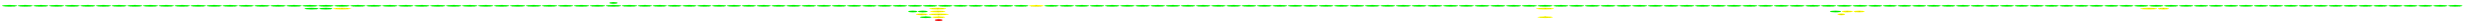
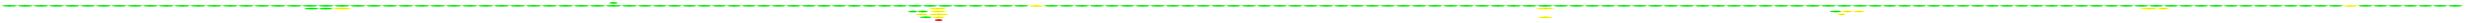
  digraph {
    fontname="Noto Serif"
    rankdir=BT
    node [color=darkgreen fillcolor=green fontname="Noto Serif" style=filled]
    edge [fontname="Noto Serif"]
    n1 [label="<spriteset>\nss_tail_light_16px_unflipped"]
    n2 [color=brown label="<spriteset>\nss_tail_light_16px_flipped"]
    n3 [label="<spriteset>\nss_tail_light_empty_unflipped"]
    n4 [color=brown fillcolor=yellow label="<switch>\nswitch_graphics_layer_tail_light_16px"]
    n5 [color=brown label="<switch>\nswitch_cargo_capacity_by_cargo_0"]
    n6 [fillcolor=yellow label="<switch>\nswitch_cargo_capacity_by_cargo_1"]
    n7 [color=brown fillcolor=yellow label="<switch>\nswitch_cargo_capacity_by_cargo_2"]
    n8 [fillcolor=yellow label="<switch>\nswitch_cargo_capacity_by_cargo_3"]
    n9 [fillcolor=yellow label="<switch>\nswitch_cargo_capacity"]
    n10 [label="<spriteset>\nopen_car_pony_gen_1A_ss_empty_unflipped"]
    n11 [color=brown label="<spriteset>\nopen_car_pony_gen_1A_ss_loading_0_unflipped"]
    n12 [color=brown label="<spriteset>\nopen_car_pony_gen_1A_ss_loaded_0_unflipped"]
    n13 [label="<spriteset>\nopen_car_pony_gen_1A_ss_loading_1_unflipped"]
    n14 [label="<spriteset>\nopen_car_pony_gen_1A_ss_loaded_1_unflipped"]
    n15 [label="<spriteset>\nopen_car_pony_gen_1A_ss_loading_2_unflipped"]
    n16 [label="<spriteset>\nopen_car_pony_gen_1A_ss_loaded_2_unflipped"]
    n17 [label="<spriteset>\nopen_car_pony_gen_1A_ss_loading_3_unflipped"]
    n18 [color=brown label="<spriteset>\nopen_car_pony_gen_1A_ss_loaded_3_unflipped"]
    n19 [color=brown label="<spriteset>\nopen_car_pony_gen_1A_ss_loading_4_unflipped"]
    n20 [label="<spriteset>\nopen_car_pony_gen_1A_ss_loaded_4_unflipped"]
    n21 [color=brown label="<spriteset>\nopen_car_pony_gen_1A_ss_loading_5_unflipped"]
    n22 [label="<spriteset>\nopen_car_pony_gen_1A_ss_loaded_5_unflipped"]
    n23 [label="<spriteset>\nopen_car_pony_gen_1A_ss_loading_6_unflipped"]
    n24 [color=brown label="<spriteset>\nopen_car_pony_gen_1A_ss_loaded_6_unflipped"]
    n25 [color=brown label="<spriteset>\nopen_car_pony_gen_1A_ss_loading_7_unflipped"]
    n26 [label="<spriteset>\nopen_car_pony_gen_1A_ss_loaded_7_unflipped"]
    n27 [label="<spriteset>\nopen_car_pony_gen_1A_ss_loading_8_unflipped"]
    n28 [color=brown label="<spriteset>\nopen_car_pony_gen_1A_ss_loaded_8_unflipped"]
    n29 [label="<spriteset>\nopen_car_pony_gen_1A_ss_loading_9_unflipped"]
    n30 [color=brown label="<spriteset>\nopen_car_pony_gen_1A_ss_loaded_9_unflipped"]
    n31 [color=brown label="<spriteset>\nopen_car_pony_gen_1A_ss_loading_10_unflipped"]
    n32 [color=brown label="<spriteset>\nopen_car_pony_gen_1A_ss_loaded_10_unflipped"]
    n33 [label="<spriteset>\nopen_car_pony_gen_1A_ss_loading_11_unflipped"]
    n34 [label="<spriteset>\nopen_car_pony_gen_1A_ss_loaded_11_unflipped"]
    n35 [color=brown label="<spriteset>\nopen_car_pony_gen_1A_ss_loading_12_unflipped"]
    n36 [color=brown label="<spriteset>\nopen_car_pony_gen_1A_ss_loaded_12_unflipped"]
    n37 [label="<spriteset>\nopen_car_pony_gen_1A_ss_loading_13_unflipped"]
    n38 [label="<spriteset>\nopen_car_pony_gen_1A_ss_loaded_13_unflipped"]
    n39 [label="<spriteset>\nopen_car_pony_gen_1A_ss_loading_14_unflipped"]
    n40 [label="<spriteset>\nopen_car_pony_gen_1A_ss_loaded_14_unflipped"]
    n41 [label="<spriteset>\nopen_car_pony_gen_1A_ss_loading_15_unflipped"]
    n42 [color=brown label="<spriteset>\nopen_car_pony_gen_1A_ss_loaded_15_unflipped"]
    n43 [color=brown label="<spriteset>\nopen_car_pony_gen_1A_ss_loading_16_unflipped"]
    n44 [color=brown label="<spriteset>\nopen_car_pony_gen_1A_ss_loaded_16_unflipped"]
    n45 [color=brown label="<spriteset>\nopen_car_pony_gen_1A_ss_loading_17_unflipped"]
    n46 [label="<spriteset>\nopen_car_pony_gen_1A_ss_loaded_17_unflipped"]
    n47 [label="<spriteset>\nopen_car_pony_gen_1A_ss_loading_18_unflipped"]
    n48 [label="<spriteset>\nopen_car_pony_gen_1A_ss_loaded_18_unflipped"]
    n49 [color=brown label="<spriteset>\nopen_car_pony_gen_1A_ss_loading_19_unflipped"]
    n50 [label="<spriteset>\nopen_car_pony_gen_1A_ss_loaded_19_unflipped"]
    n51 [color=brown label="<spriteset>\nopen_car_pony_gen_1A_ss_loading_20_unflipped"]
    n52 [label="<spriteset>\nopen_car_pony_gen_1A_ss_loaded_20_unflipped"]
    n53 [label="<spriteset>\nopen_car_pony_gen_1A_ss_loading_21_unflipped"]
    n54 [label="<spriteset>\nopen_car_pony_gen_1A_ss_loaded_21_unflipped"]
    n55 [color=brown label="<spriteset>\nopen_car_pony_gen_1A_ss_loading_22_unflipped"]
    n56 [label="<spriteset>\nopen_car_pony_gen_1A_ss_loaded_22_unflipped"]
    n57 [color=brown label="<spriteset>\nopen_car_pony_gen_1A_ss_loading_23_unflipped"]
    n58 [label="<spriteset>\nopen_car_pony_gen_1A_ss_loaded_23_unflipped"]
    n59 [color=brown label="<spriteset>\nopen_car_pony_gen_1A_ss_loading_24_unflipped"]
    n60 [label="<spriteset>\nopen_car_pony_gen_1A_ss_loaded_24_unflipped"]
    n61 [label="<spriteset>\nopen_car_pony_gen_1A_ss_loading_25_unflipped"]
    n62 [label="<spriteset>\nopen_car_pony_gen_1A_ss_loaded_25_unflipped"]
    n63 [label="<spriteset>\nopen_car_pony_gen_1A_ss_loading_26_unflipped"]
    n64 [color=brown label="<spriteset>\nopen_car_pony_gen_1A_ss_loaded_26_unflipped"]
    n65 [color=brown label="<spriteset>\nopen_car_pony_gen_1A_ss_loading_27_unflipped"]
    n66 [label="<spriteset>\nopen_car_pony_gen_1A_ss_loaded_27_unflipped"]
    n67 [label="<spriteset>\nopen_car_pony_gen_1A_ss_loading_28_unflipped"]
    n68 [label="<spriteset>\nopen_car_pony_gen_1A_ss_loaded_28_unflipped"]
    n69 [color=brown label="<spriteset>\nopen_car_pony_gen_1A_ss_loading_29_unflipped"]
    n70 [color=brown label="<spriteset>\nopen_car_pony_gen_1A_ss_loaded_29_unflipped"]
    n71 [label="<spriteset>\nopen_car_pony_gen_1A_ss_loading_30_unflipped"]
    n72 [color=brown label="<spriteset>\nopen_car_pony_gen_1A_ss_loaded_30_unflipped"]
    n73 [label="<spriteset>\nopen_car_pony_gen_1A_ss_loading_31_unflipped"]
    n74 [color=brown label="<spriteset>\nopen_car_pony_gen_1A_ss_loaded_31_unflipped"]
    n75 [label="<spriteset>\nopen_car_pony_gen_1A_ss_loading_32_unflipped"]
    n76 [label="<spriteset>\nopen_car_pony_gen_1A_ss_loaded_32_unflipped"]
    n77 [color=brown label="<spriteset>\nopen_car_pony_gen_1A_ss_loading_33_unflipped"]
    n78 [label="<spriteset>\nopen_car_pony_gen_1A_ss_loaded_33_unflipped"]
    n79 [label="<spriteset>\nopen_car_pony_gen_1A_ss_loading_34_unflipped"]
    n80 [label="<spriteset>\nopen_car_pony_gen_1A_ss_loaded_34_unflipped"]
    n81 [label="<spriteset>\nopen_car_pony_gen_1A_ss_loading_35_unflipped"]
    n82 [label="<spriteset>\nopen_car_pony_gen_1A_ss_loaded_35_unflipped"]
    n83 [label="<spriteset>\nopen_car_pony_gen_1A_ss_loading_36_unflipped"]
    n84 [color=brown label="<spriteset>\nopen_car_pony_gen_1A_ss_loaded_36_unflipped"]
    n85 [label="<spriteset>\nopen_car_pony_gen_1A_ss_loading_37_unflipped"]
    n86 [color=brown label="<spriteset>\nopen_car_pony_gen_1A_ss_loaded_37_unflipped"]
    n87 [label="<spriteset>\nopen_car_pony_gen_1A_ss_loading_38_unflipped"]
    n88 [color=brown label="<spriteset>\nopen_car_pony_gen_1A_ss_loaded_38_unflipped"]
    n89 [color=brown label="<spriteset>\nopen_car_pony_gen_1A_ss_loading_39_unflipped"]
    n90 [label="<spriteset>\nopen_car_pony_gen_1A_ss_loaded_39_unflipped"]
    n91 [label="<spriteset>\nopen_car_pony_gen_1A_ss_empty_flipped"]
    n92 [label="<spriteset>\nopen_car_pony_gen_1A_ss_loading_0_flipped"]
    n93 [color=brown label="<spriteset>\nopen_car_pony_gen_1A_ss_loaded_0_flipped"]
    n94 [label="<spriteset>\nopen_car_pony_gen_1A_ss_loading_1_flipped"]
    n95 [color=brown label="<spriteset>\nopen_car_pony_gen_1A_ss_loaded_1_flipped"]
    n96 [color=brown label="<spriteset>\nopen_car_pony_gen_1A_ss_loading_2_flipped"]
    n97 [label="<spriteset>\nopen_car_pony_gen_1A_ss_loaded_2_flipped"]
    n98 [label="<spriteset>\nopen_car_pony_gen_1A_ss_loading_3_flipped"]
    n99 [color=brown label="<spriteset>\nopen_car_pony_gen_1A_ss_loaded_3_flipped"]
    n100 [color=brown label="<spriteset>\nopen_car_pony_gen_1A_ss_loading_4_flipped"]
    n101 [label="<spriteset>\nopen_car_pony_gen_1A_ss_loaded_4_flipped"]
    n102 [color=brown label="<spriteset>\nopen_car_pony_gen_1A_ss_loading_5_flipped"]
    n103 [label="<spriteset>\nopen_car_pony_gen_1A_ss_loaded_5_flipped"]
    n104 [color=brown label="<spriteset>\nopen_car_pony_gen_1A_ss_loading_6_flipped"]
    n105 [label="<spriteset>\nopen_car_pony_gen_1A_ss_loaded_6_flipped"]
    n106 [color=brown label="<spriteset>\nopen_car_pony_gen_1A_ss_loading_7_flipped"]
    n107 [label="<spriteset>\nopen_car_pony_gen_1A_ss_loaded_7_flipped"]
    n108 [label="<spriteset>\nopen_car_pony_gen_1A_ss_loading_8_flipped"]
    n109 [label="<spriteset>\nopen_car_pony_gen_1A_ss_loaded_8_flipped"]
    n110 [color=brown label="<spriteset>\nopen_car_pony_gen_1A_ss_loading_9_flipped"]
    n111 [label="<spriteset>\nopen_car_pony_gen_1A_ss_loaded_9_flipped"]
    n112 [label="<spriteset>\nopen_car_pony_gen_1A_ss_loading_10_flipped"]
    n113 [color=brown label="<spriteset>\nopen_car_pony_gen_1A_ss_loaded_10_flipped"]
    n114 [label="<spriteset>\nopen_car_pony_gen_1A_ss_loading_11_flipped"]
    n115 [label="<spriteset>\nopen_car_pony_gen_1A_ss_loaded_11_flipped"]
    n116 [label="<spriteset>\nopen_car_pony_gen_1A_ss_loading_12_flipped"]
    n117 [color=brown label="<spriteset>\nopen_car_pony_gen_1A_ss_loaded_12_flipped"]
    n118 [color=brown label="<spriteset>\nopen_car_pony_gen_1A_ss_loading_13_flipped"]
    n119 [label="<spriteset>\nopen_car_pony_gen_1A_ss_loaded_13_flipped"]
    n120 [color=brown label="<spriteset>\nopen_car_pony_gen_1A_ss_loading_14_flipped"]
    n121 [label="<spriteset>\nopen_car_pony_gen_1A_ss_loaded_14_flipped"]
    n122 [label="<spriteset>\nopen_car_pony_gen_1A_ss_loading_15_flipped"]
    n123 [color=brown label="<spriteset>\nopen_car_pony_gen_1A_ss_loaded_15_flipped"]
    n124 [color=brown label="<spriteset>\nopen_car_pony_gen_1A_ss_loading_16_flipped"]
    n125 [color=brown label="<spriteset>\nopen_car_pony_gen_1A_ss_loaded_16_flipped"]
    n126 [color=brown label="<spriteset>\nopen_car_pony_gen_1A_ss_loading_17_flipped"]
    n127 [label="<spriteset>\nopen_car_pony_gen_1A_ss_loaded_17_flipped"]
    n128 [label="<spriteset>\nopen_car_pony_gen_1A_ss_loading_18_flipped"]
    n129 [color=brown label="<spriteset>\nopen_car_pony_gen_1A_ss_loaded_18_flipped"]
    n130 [label="<spriteset>\nopen_car_pony_gen_1A_ss_loading_19_flipped"]
    n131 [label="<spriteset>\nopen_car_pony_gen_1A_ss_loaded_19_flipped"]
    n132 [label="<spriteset>\nopen_car_pony_gen_1A_ss_loading_20_flipped"]
    n133 [color=brown label="<spriteset>\nopen_car_pony_gen_1A_ss_loaded_20_flipped"]
    n134 [color=brown label="<spriteset>\nopen_car_pony_gen_1A_ss_loading_21_flipped"]
    n135 [label="<spriteset>\nopen_car_pony_gen_1A_ss_loaded_21_flipped"]
    n136 [color=brown label="<spriteset>\nopen_car_pony_gen_1A_ss_loading_22_flipped"]
    n137 [color=brown label="<spriteset>\nopen_car_pony_gen_1A_ss_loaded_22_flipped"]
    n138 [label="<spriteset>\nopen_car_pony_gen_1A_ss_loading_23_flipped"]
    n139 [color=brown label="<spriteset>\nopen_car_pony_gen_1A_ss_loaded_23_flipped"]
    n140 [color=brown label="<spriteset>\nopen_car_pony_gen_1A_ss_loading_24_flipped"]
    n141 [color=brown label="<spriteset>\nopen_car_pony_gen_1A_ss_loaded_24_flipped"]
    n142 [label="<spriteset>\nopen_car_pony_gen_1A_ss_loading_25_flipped"]
    n143 [color=brown label="<spriteset>\nopen_car_pony_gen_1A_ss_loaded_25_flipped"]
    n144 [fillcolor=yellow label="<spriteset>\nopen_car_pony_gen_1A_ss_loading_26_flipped"]
    n145 [color=brown label="<spriteset>\nopen_car_pony_gen_1A_ss_loaded_26_flipped"]
    n146 [label="<spriteset>\nopen_car_pony_gen_1A_ss_loading_27_flipped"]
    n147 [color=brown label="<spriteset>\nopen_car_pony_gen_1A_ss_loaded_27_flipped"]
    n148 [label="<spriteset>\nopen_car_pony_gen_1A_ss_loading_28_flipped"]
    n149 [color=brown label="<spriteset>\nopen_car_pony_gen_1A_ss_loaded_28_flipped"]
    n150 [color=brown label="<spriteset>\nopen_car_pony_gen_1A_ss_loading_29_flipped"]
    n151 [label="<spriteset>\nopen_car_pony_gen_1A_ss_loaded_29_flipped"]
    n152 [label="<spriteset>\nopen_car_pony_gen_1A_ss_loading_30_flipped"]
    n153 [label="<spriteset>\nopen_car_pony_gen_1A_ss_loaded_30_flipped"]
    n154 [label="<spriteset>\nopen_car_pony_gen_1A_ss_loading_31_flipped"]
    n155 [color=brown label="<spriteset>\nopen_car_pony_gen_1A_ss_loaded_31_flipped"]
    n156 [label="<spriteset>\nopen_car_pony_gen_1A_ss_loading_32_flipped"]
-   n157 [label="<spriteset>\nopen_car_pony_gen_1A_ss_loaded_32_flipped"]
+   n157 [fillcolor=yellow label="<spriteset>\nopen_car_pony_gen_1A_ss_loaded_32_flipped"]
    n158 [label="<spriteset>\nopen_car_pony_gen_1A_ss_loading_33_flipped"]
    n159 [color=brown label="<spriteset>\nopen_car_pony_gen_1A_ss_loaded_33_flipped"]
    n160 [color=brown label="<spriteset>\nopen_car_pony_gen_1A_ss_loading_34_flipped"]
    n161 [color=brown label="<spriteset>\nopen_car_pony_gen_1A_ss_loaded_34_flipped"]
    n162 [label="<spriteset>\nopen_car_pony_gen_1A_ss_loading_35_flipped"]
    n163 [label="<spriteset>\nopen_car_pony_gen_1A_ss_loaded_35_flipped"]
    n164 [color=brown label="<spriteset>\nopen_car_pony_gen_1A_ss_loading_36_flipped"]
    n165 [label="<spriteset>\nopen_car_pony_gen_1A_ss_loaded_36_flipped"]
    n166 [color=brown label="<spriteset>\nopen_car_pony_gen_1A_ss_loading_37_flipped"]
    n167 [color=brown label="<spriteset>\nopen_car_pony_gen_1A_ss_loaded_37_flipped"]
    n168 [label="<spriteset>\nopen_car_pony_gen_1A_ss_loading_38_flipped"]
    n169 [color=brown label="<spriteset>\nopen_car_pony_gen_1A_ss_loaded_38_flipped"]
    n170 [label="<spriteset>\nopen_car_pony_gen_1A_ss_loading_39_flipped"]
    n171 [label="<spriteset>\nopen_car_pony_gen_1A_ss_loaded_39_flipped"]
    n172 [fillcolor=yellow label="<switch>\nopen_car_pony_gen_1A_switch_cargo_loading_unflipped"]
    n173 [color=brown fillcolor=yellow label="<switch>\nopen_car_pony_gen_1A_switch_cargo_loading_flipped"]
    n174 [fillcolor=yellow label="<switch>\nopen_car_pony_gen_1A_switch_cargo_loaded_unflipped"]
    n175 [color=brown fillcolor=yellow label="<switch>\nopen_car_pony_gen_1A_switch_cargo_loaded_flipped"]
    n176 [color=brown fillcolor=yellow label="<switch>\nopen_car_pony_gen_1A_switch_graphics_vehicle"]
    n177 [label="<spriteset>\nopen_car_pony_gen_1A_ss_purchase"]
    n178 [color=brown fillcolor=yellow label="<switch>\nopen_car_pony_gen_1A_switch_set_layers_register_more_sprites"]
    n179 [fillcolor=yellow label="<switch>\nopen_car_pony_gen_1A_switch_graphics"]
    n180 [color=brown fillcolor=yellow label="<switch>\nopen_car_pony_gen_1A_switch_cargo_capacity"]
    n181 [fillcolor=red label="<FEAT_TRAINS 820>\nopen_car_pony_gen_1A"]
    n4 -> n1
    n4 -> n3
    n6 -> n7
    n9 -> n5
    n9 -> n6
    n9 -> n8
    n87 -> n2
    n172 -> n11
    n172 -> n13
    n172 -> n15
    n172 -> n17
    n172 -> n19
    n172 -> n21
    n172 -> n23
    n172 -> n25
    n172 -> n27
    n172 -> n29
    n172 -> n31
    n172 -> n33
    n172 -> n35
    n172 -> n37
    n172 -> n39
    n172 -> n41
    n172 -> n43
    n172 -> n45
    n172 -> n47
    n172 -> n49
    n172 -> n51
    n172 -> n53
    n172 -> n55
    n172 -> n57
    n172 -> n59
    n172 -> n61
    n172 -> n63
    n172 -> n65
    n172 -> n67
    n172 -> n69
    n172 -> n71
    n172 -> n73
    n172 -> n75
    n172 -> n77
    n172 -> n79
    n172 -> n81
    n172 -> n83
    n172 -> n85
    n172 -> n87
    n172 -> n89
    n173 -> n92
    n173 -> n94
    n173 -> n96
    n173 -> n98
    n173 -> n100
    n173 -> n102
    n173 -> n104
    n173 -> n106
    n173 -> n108
    n173 -> n110
    n173 -> n112
    n173 -> n114
    n173 -> n116
    n173 -> n118
    n173 -> n120
    n173 -> n122
    n173 -> n124
    n173 -> n126
    n173 -> n128
    n173 -> n130
    n173 -> n132
    n173 -> n134
    n173 -> n136
    n173 -> n138
    n173 -> n140
    n173 -> n142
    n173 -> n144
    n173 -> n146
    n173 -> n148
    n173 -> n150
    n173 -> n152
    n173 -> n154
    n173 -> n156
    n173 -> n158
    n173 -> n160
    n173 -> n162
    n173 -> n164
    n173 -> n166
    n173 -> n168
    n173 -> n170
    n174 -> n12
    n174 -> n14
    n174 -> n16
    n174 -> n18
    n174 -> n20
    n174 -> n22
    n174 -> n24
    n174 -> n26
    n174 -> n28
    n174 -> n30
    n174 -> n32
    n174 -> n34
    n174 -> n36
    n174 -> n38
    n174 -> n40
    n174 -> n42
    n174 -> n44
    n174 -> n46
    n174 -> n48
    n174 -> n50
    n174 -> n52
    n174 -> n54
    n174 -> n56
    n174 -> n58
    n174 -> n60
    n174 -> n62
    n174 -> n64
    n174 -> n66
    n174 -> n68
    n174 -> n70
    n174 -> n72
    n174 -> n74
    n174 -> n76
    n174 -> n78
    n174 -> n80
    n174 -> n82
    n174 -> n84
    n174 -> n86
    n174 -> n88
    n174 -> n90
    n175 -> n93
    n175 -> n95
    n175 -> n97
    n175 -> n99
    n175 -> n101
    n175 -> n103
    n175 -> n105
    n175 -> n107
    n175 -> n109
    n175 -> n111
    n175 -> n113
    n175 -> n115
    n175 -> n117
    n175 -> n119
    n175 -> n121
    n175 -> n123
    n175 -> n125
    n175 -> n127
    n175 -> n129
    n175 -> n131
    n175 -> n133
    n175 -> n135
    n175 -> n137
    n175 -> n139
    n175 -> n141
    n175 -> n143
    n175 -> n145
    n175 -> n147
    n175 -> n149
    n175 -> n151
    n175 -> n153
    n175 -> n155
    n175 -> n157
    n175 -> n159
    n175 -> n161
    n175 -> n163
    n175 -> n165
    n175 -> n167
    n175 -> n169
    n175 -> n171
    n176 -> n10
    n176 -> n91
    n176 -> n172
    n176 -> n173
    n176 -> n174
    n176 -> n175
    n178 -> n176
    n179 -> n4
    n179 -> n178
    n180 -> n9
    n181 -> n177
    n181 -> n179
    n181 -> n180
  }
